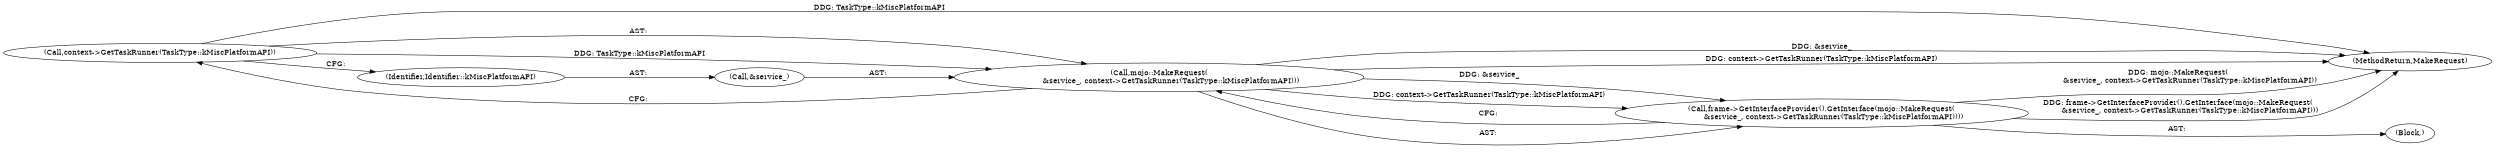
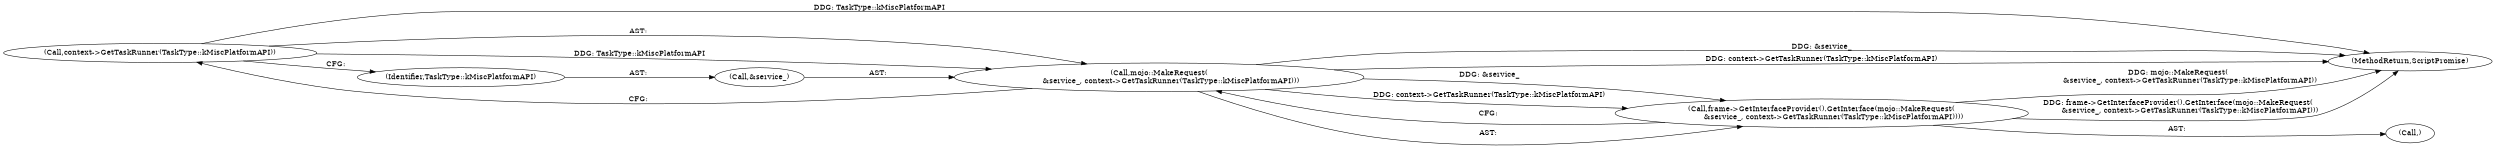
  digraph {
    rankdir=LR
    n1 [label="(Call,context->GetTaskRunner(TaskType::kMiscPlatformAPI))"]
    n2 [label="(Call,mojo::MakeRequest(\n          &service_, context->GetTaskRunner(TaskType::kMiscPlatformAPI)))"]
-   n3 [label="(Identifier,Identifier::kMiscPlatformAPI)"]
-   n4 [label="(MethodReturn,MakeRequest)"]
+   n3 [label="(Identifier,TaskType::kMiscPlatformAPI)"]
+   n4 [label="(MethodReturn,ScriptPromise)"]
    n5 [label="(Call,frame->GetInterfaceProvider().GetInterface(mojo::MakeRequest(\n          &service_, context->GetTaskRunner(TaskType::kMiscPlatformAPI))))"]
    n6 [label="(Call,&service_)"]
-   n7 [label="(Block,)"]
+   n7 [label="(Call,)"]
    n1 -> n2 [label="AST: "]
    n1 -> n2 [label="DDG: TaskType::kMiscPlatformAPI"]
    n1 -> n3 [label="CFG: "]
    n1 -> n4 [label="DDG: TaskType::kMiscPlatformAPI"]
    n2 -> n1 [label="CFG: "]
    n2 -> n4 [label="DDG: &service_"]
    n2 -> n4 [label="DDG: context->GetTaskRunner(TaskType::kMiscPlatformAPI)"]
    n2 -> n5 [label="AST: "]
    n2 -> n5 [label="DDG: &service_"]
    n2 -> n5 [label="DDG: context->GetTaskRunner(TaskType::kMiscPlatformAPI)"]
    n3 -> n6 [label="AST: "]
    n5 -> n2 [label="CFG: "]
    n5 -> n4 [label="DDG: mojo::MakeRequest(\n          &service_, context->GetTaskRunner(TaskType::kMiscPlatformAPI))"]
    n5 -> n4 [label="DDG: frame->GetInterfaceProvider().GetInterface(mojo::MakeRequest(\n          &service_, context->GetTaskRunner(TaskType::kMiscPlatformAPI)))"]
    n5 -> n7 [label="AST: "]
    n6 -> n2 [label="AST: "]
  }
